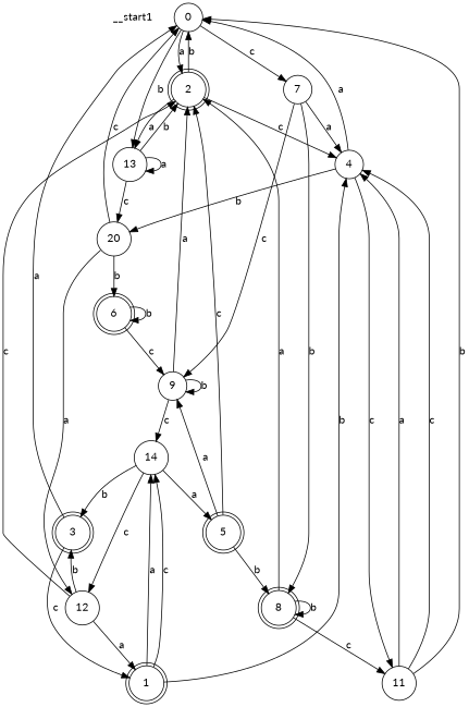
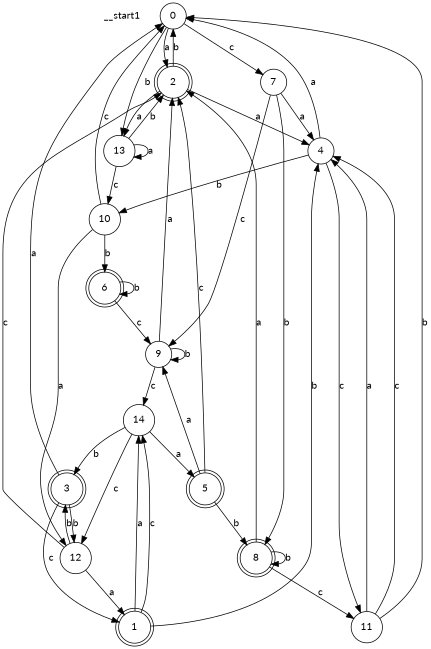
  digraph {
    fontname=Lato
    rankdir=TB
    node [fontname=Lato shape=circle color=black fillcolor=white style=filled]
    edge [fontname=Lato]
    n1 [label=__start1 shape=none color="" fillcolor="" style=""]
    n2 [label=0]
    n3 [label=2 shape=doublecircle style="rounded,filled"]
    n4 [label=7]
    n5 [label=13]
    n6 [label=4]
    n7 [label=8 shape=doublecircle style="rounded,filled"]
    n8 [label=9]
-   n9 [label=20]
+   n9 [label=10]
    n10 [label=1 shape=doublecircle style="rounded,filled"]
    n11 [label=14]
    n12 [label=11]
    n13 [label=3 shape=doublecircle style="rounded,filled"]
    n14 [label=12]
    n15 [label=5 shape=doublecircle style="rounded,filled"]
    n16 [label=6 shape=doublecircle style="rounded,filled"]
    n2 -> n3 [label=a]
    n2 -> n4 [label=c]
    n2 -> n5 [label=b]
    n3 -> n2 [label=b]
    n3 -> n5 [label=a]
-   n3 -> n6 [label=c]
+   n3 -> n6 [label=a]
    n4 -> n6 [label=a]
    n4 -> n7 [label=b]
    n4 -> n8 [label=c]
    n5 -> n3 [label=b]
    n5 -> n5 [label=a]
    n5 -> n9 [label=c]
    n6 -> n2 [label=a]
    n6 -> n9 [label=b]
    n6 -> n12 [label=c]
    n7 -> n3 [label=a]
    n7 -> n7 [label=b]
    n7 -> n12 [label=c]
    n8 -> n3 [label=a]
    n8 -> n8 [label=b]
    n8 -> n11 [label=c]
    n9 -> n2 [label=c]
    n9 -> n14 [label=a]
    n9 -> n16 [label=b]
    n10 -> n6 [label=b]
    n10 -> n11 [label=a]
    n10 -> n11 [label=c]
    n11 -> n13 [label=b]
    n11 -> n14 [label=c]
    n11 -> n15 [label=a]
    n12 -> n2 [label=b]
    n12 -> n6 [label=a]
    n12 -> n6 [label=c]
    n13 -> n2 [label=a]
    n13 -> n10 [label=c]
+   n13 -> n14 [label=b]
    n14 -> n3 [label=c]
    n14 -> n10 [label=a]
    n14 -> n13 [label=b]
    n15 -> n3 [label=c]
    n15 -> n7 [label=b]
    n15 -> n8 [label=a]
    n16 -> n8 [label=c]
    n16 -> n16 [label=b]
  }
